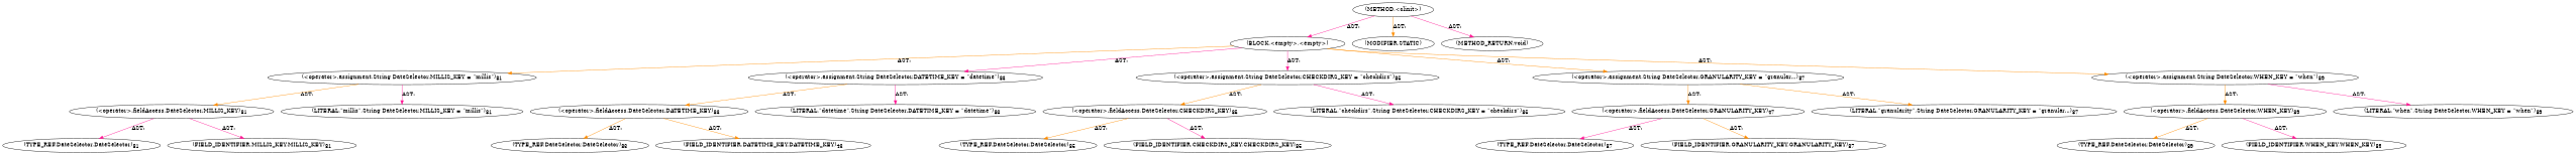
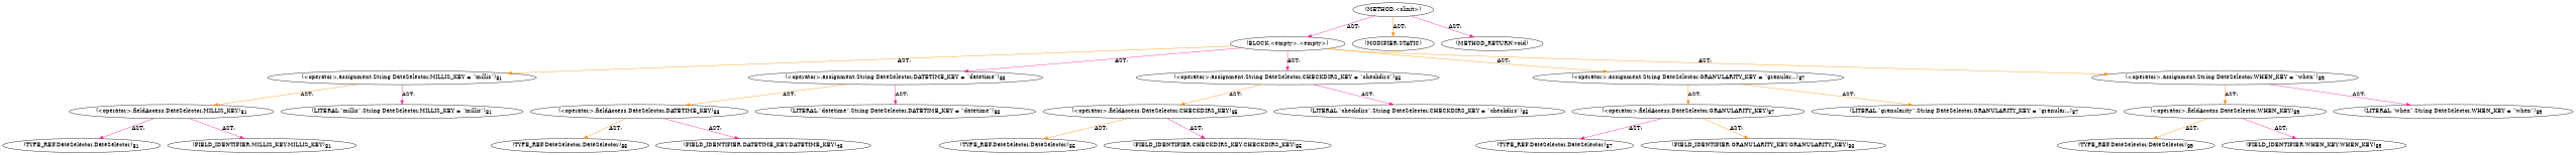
  digraph {
    edge [color=darkorange]
    n1 [label=<(METHOD,&lt;clinit&gt;)>]
    n2 [label=<(BLOCK,&lt;empty&gt;,&lt;empty&gt;)>]
    n3 [label=<(MODIFIER,STATIC)>]
    n4 [label=<(METHOD_RETURN,void)>]
    n5 [label=<(&lt;operator&gt;.assignment,String DateSelector.MILLIS_KEY = &quot;millis&quot;)<SUB>81</SUB>>]
    n6 [label=<(&lt;operator&gt;.assignment,String DateSelector.DATETIME_KEY = &quot;datetime&quot;)<SUB>83</SUB>>]
    n7 [label=<(&lt;operator&gt;.assignment,String DateSelector.CHECKDIRS_KEY = &quot;checkdirs&quot;)<SUB>85</SUB>>]
    n8 [label=<(&lt;operator&gt;.assignment,String DateSelector.GRANULARITY_KEY = &quot;granular...)<SUB>87</SUB>>]
    n9 [label=<(&lt;operator&gt;.assignment,String DateSelector.WHEN_KEY = &quot;when&quot;)<SUB>89</SUB>>]
    n10 [label=<(&lt;operator&gt;.fieldAccess,DateSelector.MILLIS_KEY)<SUB>81</SUB>>]
    n11 [label=<(LITERAL,&quot;millis&quot;,String DateSelector.MILLIS_KEY = &quot;millis&quot;)<SUB>81</SUB>>]
    n12 [label=<(&lt;operator&gt;.fieldAccess,DateSelector.DATETIME_KEY)<SUB>83</SUB>>]
    n13 [label=<(LITERAL,&quot;datetime&quot;,String DateSelector.DATETIME_KEY = &quot;datetime&quot;)<SUB>83</SUB>>]
    n14 [label=<(&lt;operator&gt;.fieldAccess,DateSelector.CHECKDIRS_KEY)<SUB>85</SUB>>]
    n15 [label=<(LITERAL,&quot;checkdirs&quot;,String DateSelector.CHECKDIRS_KEY = &quot;checkdirs&quot;)<SUB>85</SUB>>]
-   n16 [label=<(&lt;operator&gt;.fieldAccess,DateSelector.GRANULARITY_KEY)<SUB>47</SUB>>]
+   n16 [label=<(&lt;operator&gt;.fieldAccess,DateSelector.GRANULARITY_KEY)<SUB>87</SUB>>]
    n17 [label=<(LITERAL,&quot;granularity&quot;,String DateSelector.GRANULARITY_KEY = &quot;granular...)<SUB>87</SUB>>]
    n18 [label=<(&lt;operator&gt;.fieldAccess,DateSelector.WHEN_KEY)<SUB>89</SUB>>]
    n19 [label=<(LITERAL,&quot;when&quot;,String DateSelector.WHEN_KEY = &quot;when&quot;)<SUB>89</SUB>>]
    n20 [label=<(TYPE_REF,DateSelector,DateSelector)<SUB>81</SUB>>]
    n21 [label=<(FIELD_IDENTIFIER,MILLIS_KEY,MILLIS_KEY)<SUB>81</SUB>>]
    n22 [label=<(TYPE_REF,DateSelector,DateSelector)<SUB>83</SUB>>]
    n23 [label=<(FIELD_IDENTIFIER,DATETIME_KEY,DATETIME_KEY)<SUB>43</SUB>>]
    n24 [label=<(TYPE_REF,DateSelector,DateSelector)<SUB>85</SUB>>]
    n25 [label=<(FIELD_IDENTIFIER,CHECKDIRS_KEY,CHECKDIRS_KEY)<SUB>85</SUB>>]
    n26 [label=<(TYPE_REF,DateSelector,DateSelector)<SUB>87</SUB>>]
-   n27 [label=<(FIELD_IDENTIFIER,GRANULARITY_KEY,GRANULARITY_KEY)<SUB>87</SUB>>]
+   n27 [label=<(FIELD_IDENTIFIER,GRANULARITY_KEY,GRANULARITY_KEY)<SUB>83</SUB>>]
    n28 [label=<(TYPE_REF,DateSelector,DateSelector)<SUB>89</SUB>>]
    n29 [label=<(FIELD_IDENTIFIER,WHEN_KEY,WHEN_KEY)<SUB>89</SUB>>]
    n1 -> n2 [color=deeppink label="AST: "]
    n1 -> n3 [label="AST: "]
    n1 -> n4 [color=deeppink label="AST: "]
    n2 -> n5 [label="AST: "]
    n2 -> n6 [color=deeppink label="AST: "]
    n2 -> n7 [color=deeppink label="AST: "]
    n2 -> n8 [label="AST: "]
    n2 -> n9 [label="AST: "]
    n5 -> n10 [label="AST: "]
    n5 -> n11 [color=deeppink label="AST: "]
    n6 -> n12 [label="AST: "]
    n6 -> n13 [color=deeppink label="AST: "]
    n7 -> n14 [label="AST: "]
    n7 -> n15 [color=deeppink label="AST: "]
    n8 -> n16 [label="AST: "]
    n8 -> n17 [label="AST: "]
    n9 -> n18 [label="AST: "]
    n9 -> n19 [color=deeppink label="AST: "]
    n10 -> n20 [color=deeppink label="AST: "]
    n10 -> n21 [color=deeppink label="AST: "]
    n12 -> n22 [label="AST: "]
-   n12 -> n23 [label="AST: "]
+   n12 -> n23 [color=deeppink label="AST: "]
    n14 -> n24 [label="AST: "]
    n14 -> n25 [color=deeppink label="AST: "]
    n16 -> n26 [color=deeppink label="AST: "]
    n16 -> n27 [label="AST: "]
    n18 -> n28 [label="AST: "]
    n18 -> n29 [color=deeppink label="AST: "]
  }
